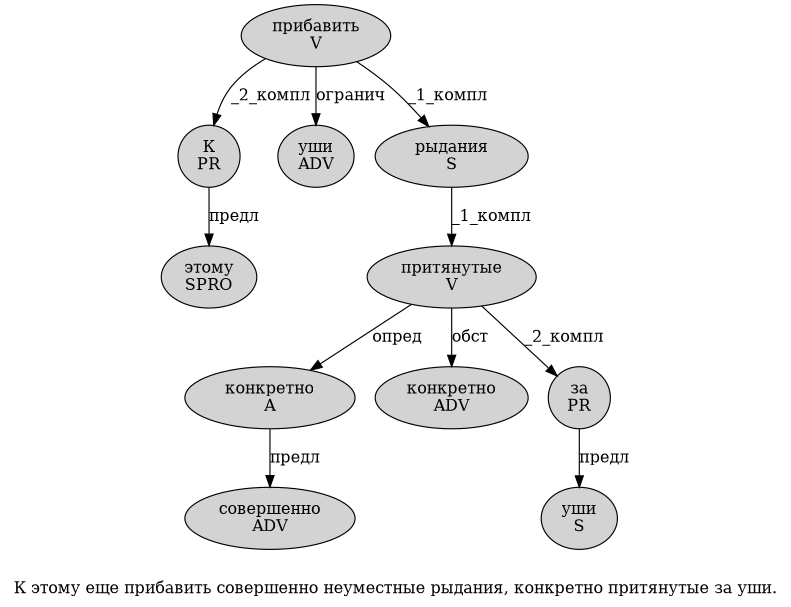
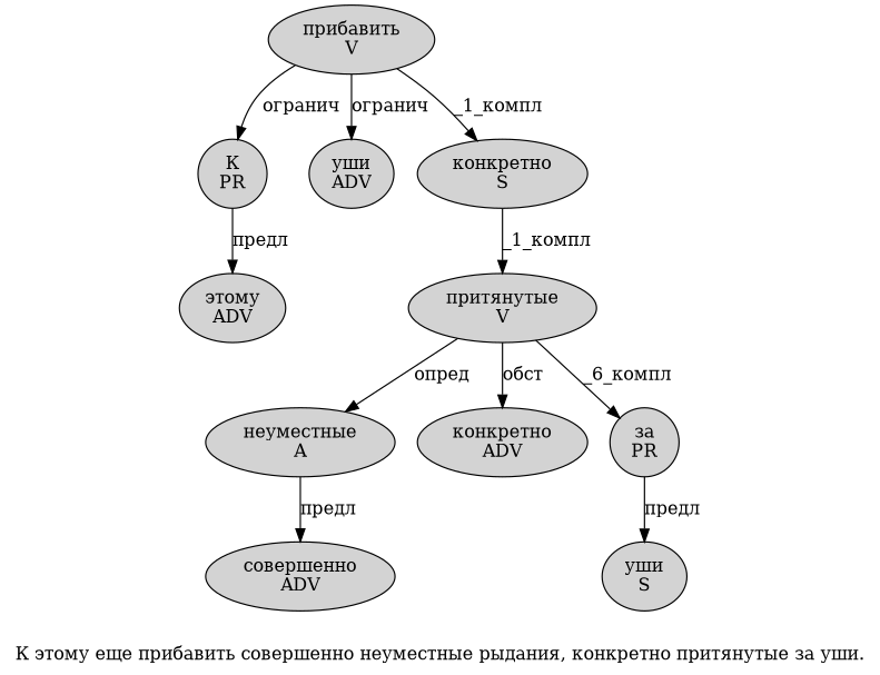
  digraph {
    label="К этому еще прибавить совершенно неуместные рыдания, конкретно притянутые за уши."
    node [fillcolor=lightgray penwidth=1 shape=ellipse style=filled]
    n1 [label="К\nPR"]
-   n2 [label="этому\nSPRO"]
+   n2 [label="этому\nADV"]
    n3 [label="уши\nADV"]
    n4 [label="прибавить\nV"]
-   n5 [label="рыдания\nS"]
+   n5 [label="конкретно\nS"]
    n6 [label="притянутые\nV"]
    n7 [label="совершенно\nADV"]
-   n8 [label="конкретно\nA"]
+   n8 [label="неуместные\nA"]
    n9 [label="конкретно\nADV"]
    n10 [label="за\nPR"]
    n11 [label="уши\nS"]
    n1 -> n2 [label="предл"]
-   n4 -> n1 [label="_2_компл"]
+   n4 -> n1 [label="огранич"]
    n4 -> n3 [label="огранич"]
    n4 -> n5 [label="_1_компл"]
    n5 -> n6 [label="_1_компл"]
    n6 -> n8 [label="опред"]
    n6 -> n9 [label="обст"]
-   n6 -> n10 [label="_2_компл"]
+   n6 -> n10 [label="_6_компл"]
    n8 -> n7 [label="предл"]
    n10 -> n11 [label="предл"]
  }
